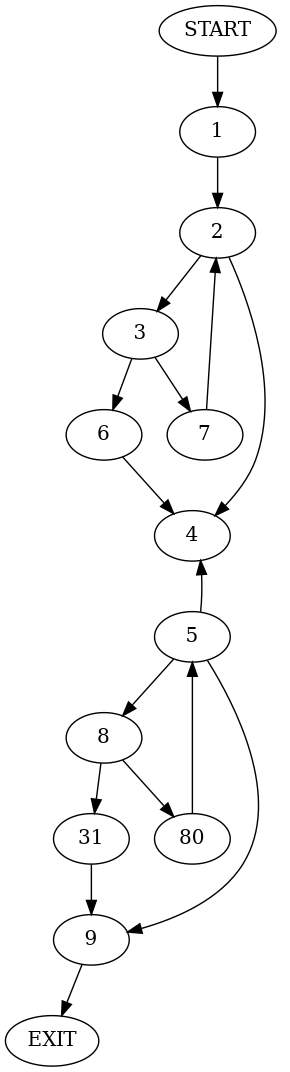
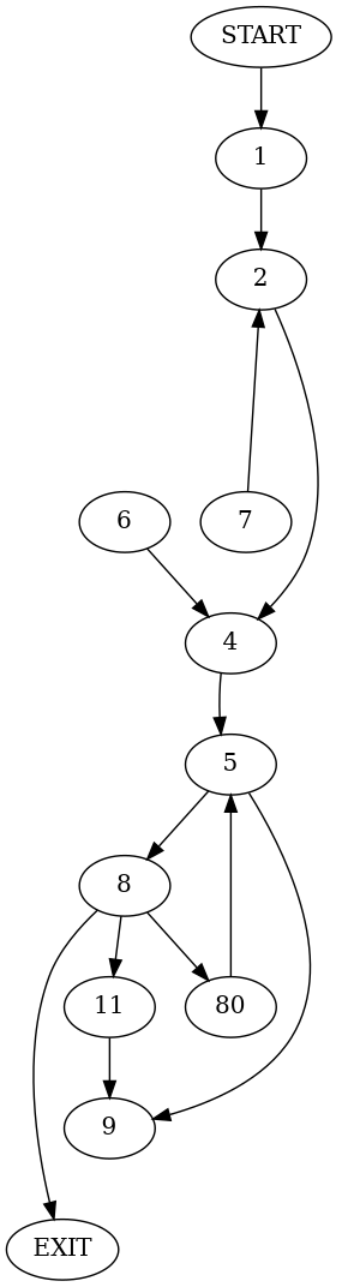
  digraph {
    n1 [label=START]
    1
    2
-   3
    4
    6
    7
    5
    8
    9
    n11 [label=80]
-   11 [label=31]
+   11
    n13 [label=EXIT]
    n1 -> 1
    1 -> 2
-   2 -> 3
    2 -> 4
-   3 -> 6
-   3 -> 7
-   5 -> 4
+   4 -> 5
    6 -> 4
    7 -> 2
    5 -> 8
    5 -> 9
    8 -> n11
    8 -> 11
-   9 -> n13
+   8 -> n13
    n11 -> 5
    11 -> 9
  }
